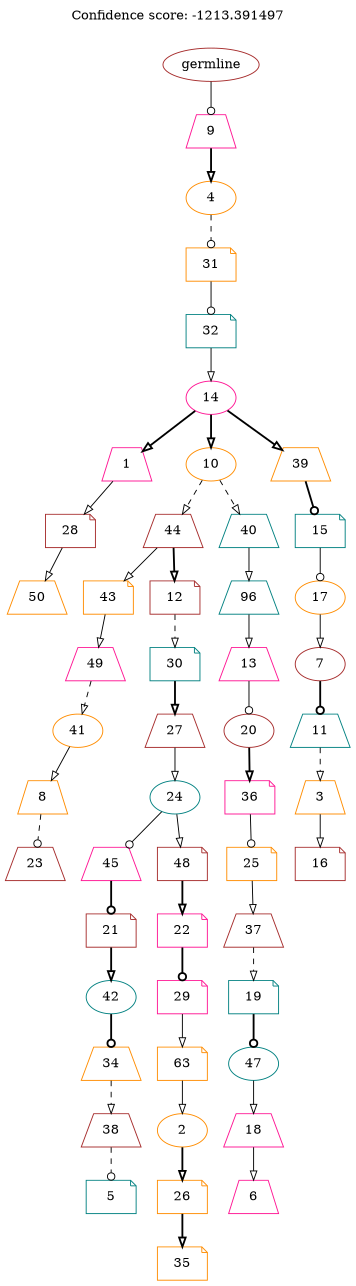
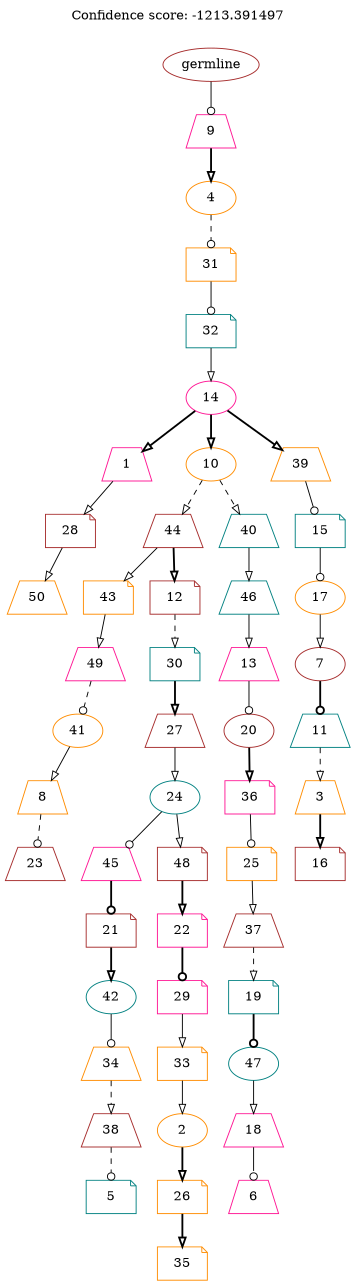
  digraph {
    label="Confidence score: -1213.391497"
    labelloc=t
    node [color=darkorange shape=trapezium]
    edge [arrowhead=onormal style=solid]
    n1 [label=8]
    n2 [color=brown label=23]
    n3 [label=41 shape=ellipse]
    n4 [color=deeppink label=49]
    n5 [label=43 shape=note]
    n6 [color=brown label=38]
    n7 [color=teal label=5 shape=note]
    n8 [label=34]
    n9 [color=teal label=42 shape=ellipse]
    n10 [color=brown label=21 shape=note]
    n11 [color=deeppink label=45]
    n12 [label=26 shape=note]
    n13 [label=35 shape=note]
    n14 [label=2 shape=ellipse]
-   n15 [label=63 shape=note]
+   n15 [label=33 shape=note]
    n16 [color=deeppink label=29 shape=note]
    n17 [color=deeppink label=22 shape=note]
    n18 [color=brown label=48 shape=note]
    n19 [color=teal label=24 shape=ellipse]
    n20 [color=brown label=27]
    n21 [color=teal label=30 shape=note]
    n22 [color=brown label=12 shape=note]
    n23 [color=brown label=44]
    n24 [color=brown label=28 shape=note]
    n25 [label=50]
    n26 [color=deeppink label=1]
    n27 [color=deeppink label=18]
    n28 [color=deeppink label=6]
    n29 [color=teal label=47 shape=ellipse]
    n30 [color=teal label=19 shape=note]
    n31 [color=brown label=37]
    n32 [label=25 shape=note]
    n33 [color=deeppink label=36 shape=note]
    n34 [color=brown label=20 shape=ellipse]
    n35 [color=deeppink label=13]
-   n36 [color=teal label=96]
+   n36 [color=teal label=46]
    n37 [color=teal label=40]
    n38 [label=10 shape=ellipse]
    n39 [label=3]
    n40 [color=brown label=16 shape=note]
    n41 [color=teal label=11]
    n42 [color=brown label=7 shape=ellipse]
    n43 [label=17 shape=ellipse]
    n44 [color=teal label=15 shape=note]
    n45 [label=39]
    n46 [color=deeppink label=14 shape=ellipse]
    n47 [color=teal label=32 shape=note]
    n48 [label=31 shape=note]
    n49 [label=4 shape=ellipse]
    n50 [color=deeppink label=9]
    n51 [color=brown label=germline shape=ellipse]
    n1 -> n2 [arrowhead=odot style=dashed]
    n3 -> n1
-   n4 -> n3 [style=dashed]
+   n4 -> n3 [arrowhead=odot style=dashed]
    n5 -> n4
    n6 -> n7 [arrowhead=odot style=dashed]
    n8 -> n6 [style=dashed]
-   n9 -> n8 [arrowhead=odot style=bold]
+   n9 -> n8 [arrowhead=odot]
    n10 -> n9 [style=bold]
    n11 -> n10 [arrowhead=odot style=bold]
    n12 -> n13 [style=bold]
    n14 -> n12 [style=bold]
    n15 -> n14
    n16 -> n15
    n17 -> n16 [arrowhead=odot style=bold]
    n18 -> n17 [style=bold]
    n19 -> n11 [arrowhead=odot]
    n19 -> n18
    n20 -> n19
    n21 -> n20 [style=bold]
    n22 -> n21 [style=dashed]
    n23 -> n5
    n23 -> n22 [style=bold]
    n24 -> n25
    n26 -> n24
-   n27 -> n28
+   n27 -> n28 [arrowhead=odot]
    n29 -> n27
    n30 -> n29 [arrowhead=odot style=bold]
    n31 -> n30 [style=dashed]
    n32 -> n31
    n33 -> n32 [arrowhead=odot]
    n34 -> n33 [style=bold]
    n35 -> n34 [arrowhead=odot]
    n36 -> n35
    n37 -> n36
    n38 -> n23 [style=dashed]
    n38 -> n37 [style=dashed]
-   n39 -> n40
+   n39 -> n40 [style=bold]
    n41 -> n39 [style=dashed]
    n42 -> n41 [arrowhead=odot style=bold]
    n43 -> n42
    n44 -> n43 [arrowhead=odot]
-   n45 -> n44 [arrowhead=odot style=bold]
+   n45 -> n44 [arrowhead=odot]
    n46 -> n26 [style=bold]
    n46 -> n38 [style=bold]
    n46 -> n45 [style=bold]
    n47 -> n46
    n48 -> n47 [arrowhead=odot]
    n49 -> n48 [arrowhead=odot style=dashed]
    n50 -> n49 [style=bold]
    n51 -> n50 [arrowhead=odot]
  }
